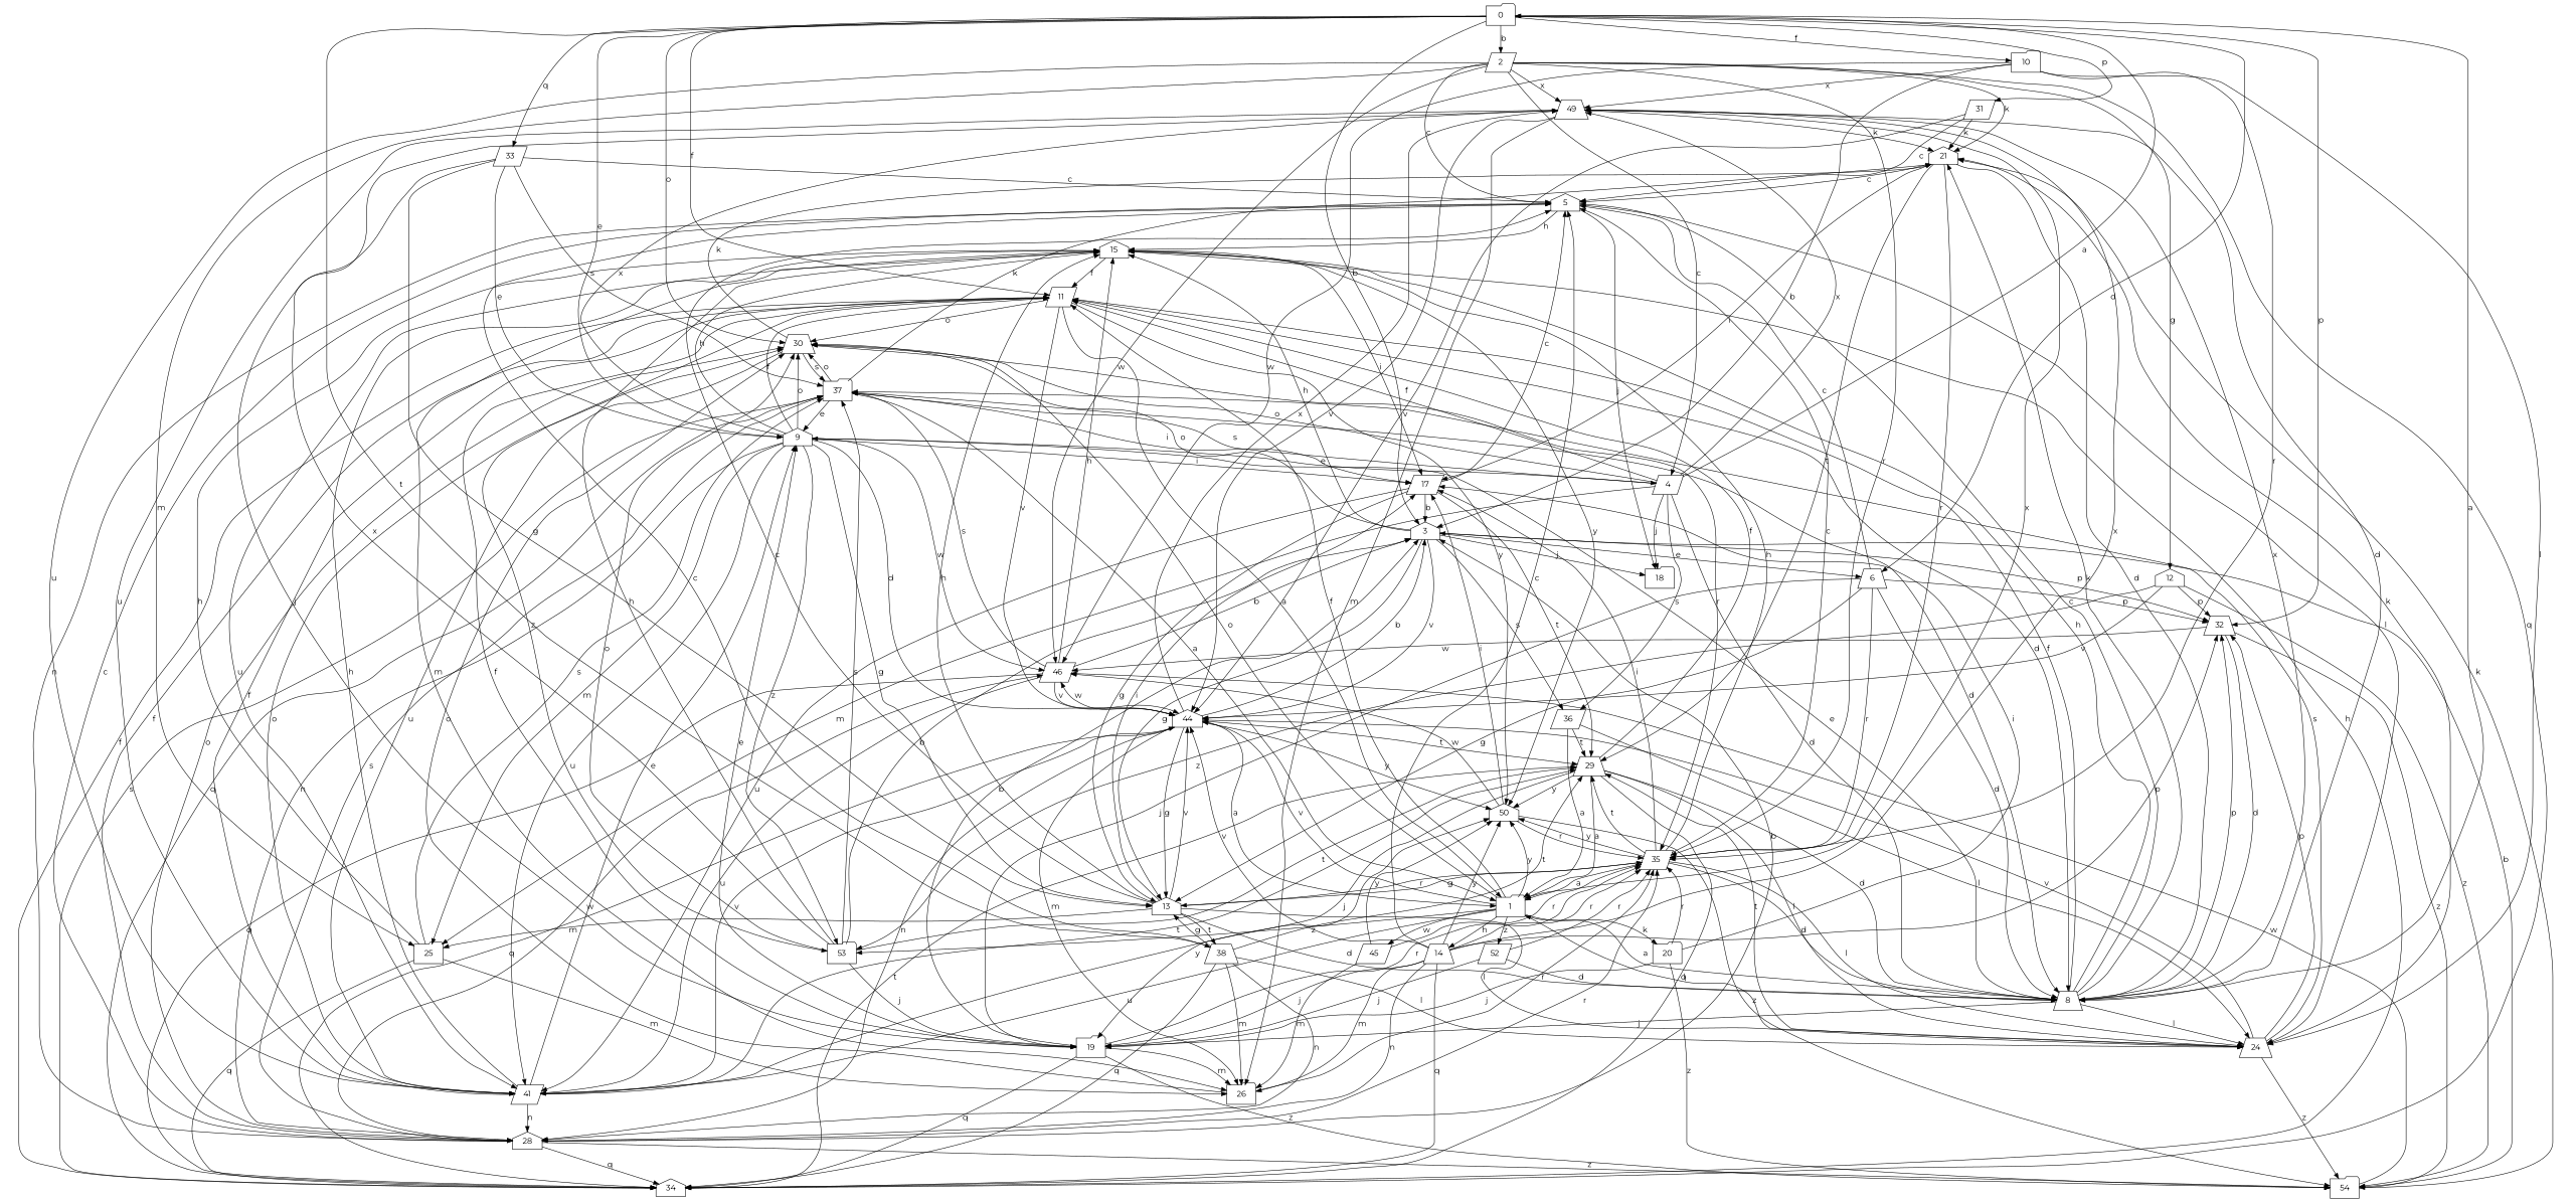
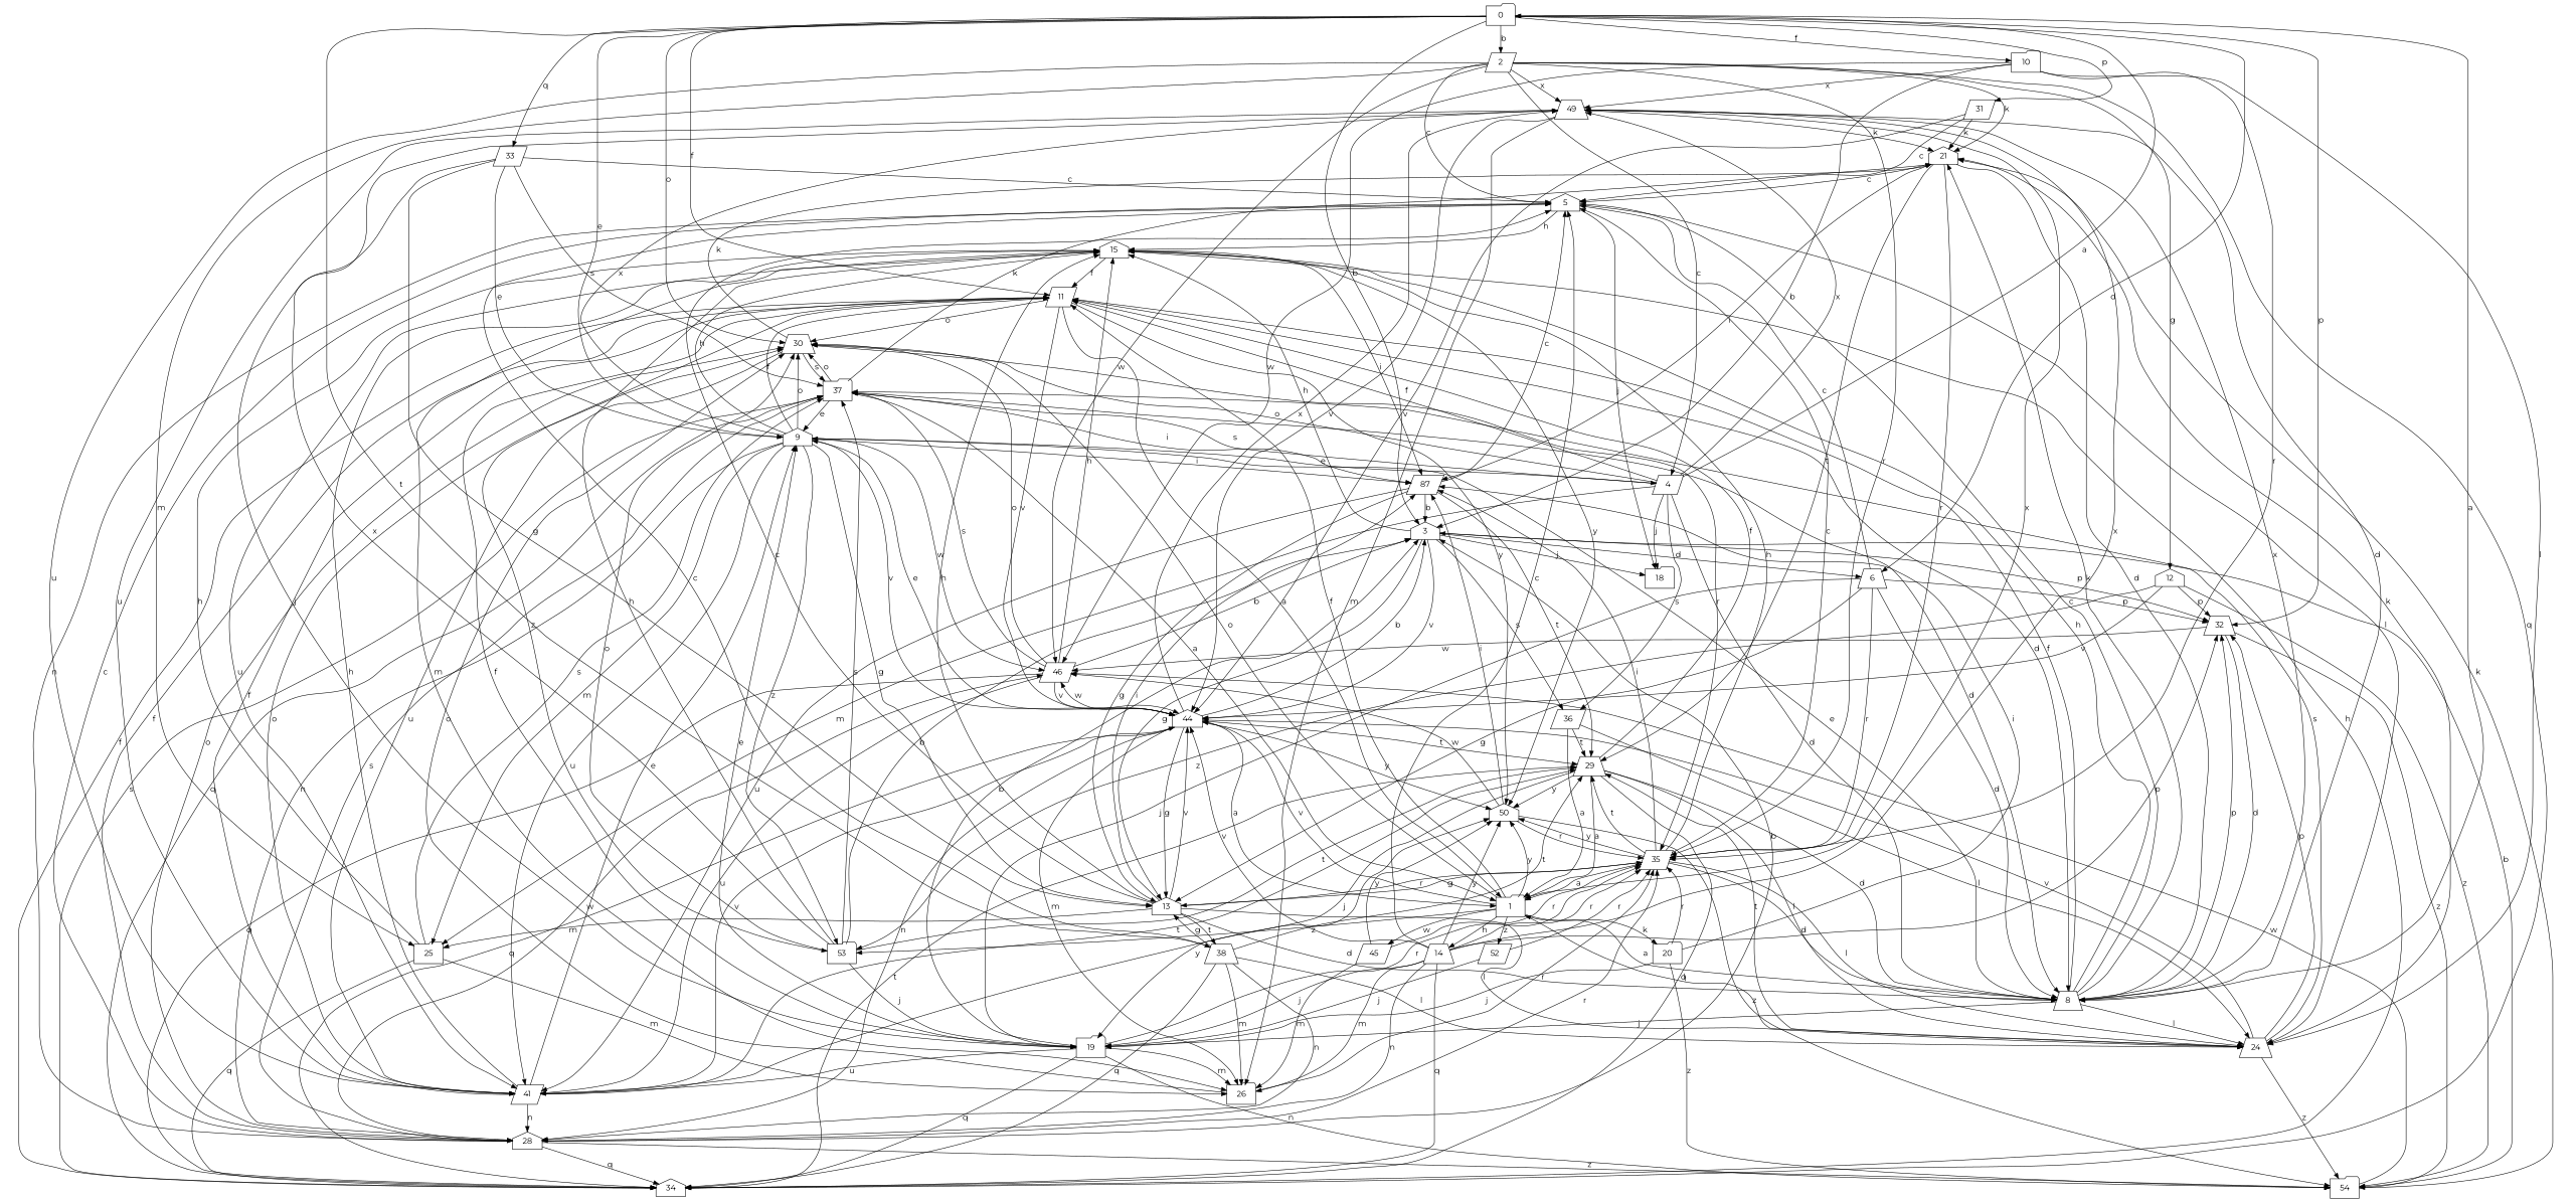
  strict digraph {
    fontname=Montserrat
    node [fontname=Montserrat shape=parallelogram]
    edge [fontname=Montserrat]
    0 [shape=folder]
    2
    3 [shape=house]
    6 [shape=trapezium]
    9 [shape=house]
    10 [shape=folder]
    11
    30 [shape=trapezium]
    31
    32 [shape=trapezium]
    33
    38 [shape=trapezium]
    49 [shape=trapezium]
    4
    5 [shape=house]
    12 [shape=house]
    21 [shape=house]
    25 [shape=folder]
    34 [shape=house]
    35
    41
    46
    44 [shape=house]
    13 [shape=house]
    15 [shape=house]
    18 [shape=folder]
    36
    8 [shape=trapezium]
    19 [shape=folder]
    53 [shape=folder]
    28 [shape=house]
-   17
+   17 [label=87]
    24 [shape=trapezium]
    1 [shape=folder]
    50 [shape=house]
    37 [shape=folder]
    54 [shape=folder]
    26 [shape=folder]
    n39 [label=29 shape=trapezium]
    14 [shape=trapezium]
    20 [shape=folder]
    45
    52
    0 -> 2 [label=b]
    0 -> 3 [label=b]
    0 -> 6 [label=d]
    0 -> 9 [label=e]
    0 -> 10 [label=f]
    0 -> 11 [label=f]
    0 -> 30 [label=o]
    0 -> 31 [label=p]
    0 -> 32 [label=p]
    0 -> 33 [label=q]
    0 -> 38 [label=t]
    2 -> 49 [label=x]
    2 -> 4 [label=c]
    2 -> 5 [label=c]
    2 -> 12 [label=g]
    2 -> 21 [label=k]
    2 -> 25 [label=m]
    2 -> 34 [label=q]
    2 -> 35 [label=r]
    2 -> 41 [label=u]
    2 -> 46 [label=w]
-   3 -> 6 [label=e]
-   3 -> 30 [label=o]
+   3 -> 6 [label=d]
+   46 -> 30 [label=o]
    3 -> 32 [label=p]
    3 -> 44 [label=v]
    3 -> 13 [label=g]
    3 -> 15 [label=h]
    3 -> 18 [label=j]
    3 -> 36 [label=s]
    6 -> 32 [label=p]
    6 -> 5 [label=c]
    6 -> 35 [label=r]
    6 -> 13 [label=g]
    6 -> 8 [label=d]
    6 -> 19 [label=j]
    9 -> 11 [label=f]
    9 -> 30 [label=o]
    9 -> 49 [label=x]
    9 -> 4 [label=e]
    9 -> 25 [label=m]
    9 -> 41 [label=u]
    9 -> 46 [label=w]
-   9 -> 44 [label=d]
+   9 -> 44 [label=v]
    9 -> 13 [label=g]
    9 -> 15 [label=h]
    9 -> 53 [label=z]
    9 -> 28 [label=n]
    9 -> 17 [label=i]
    10 -> 3 [label=b]
    10 -> 49 [label=x]
    10 -> 35 [label=r]
    10 -> 46 [label=w]
    10 -> 24 [label=l]
    11 -> 30 [label=o]
    11 -> 44 [label=v]
    11 -> 8 [label=d]
    11 -> 53 [label=z]
    11 -> 1 [label=a]
    11 -> 50 [label=y]
    30 -> 21 [label=k]
    30 -> 35 [label=r]
    30 -> 41 [label=u]
    30 -> 37 [label=s]
    31 -> 5 [label=c]
    31 -> 21 [label=k]
    31 -> 44 [label=v]
    32 -> 46 [label=w]
    32 -> 8 [label=d]
    32 -> 54 [label=z]
    33 -> 9 [label=e]
    33 -> 5 [label=c]
    33 -> 13 [label=g]
    33 -> 19 [label=j]
    33 -> 37 [label=s]
    38 -> 5 [label=c]
    38 -> 34 [label=q]
    38 -> 13 [label=g]
    38 -> 28 [label=n]
    38 -> 24 [label=l]
    38 -> 26 [label=m]
    38 -> n39 [label=t]
    49 -> 21 [label=k]
    49 -> 41 [label=u]
    49 -> 44 [label=v]
    49 -> 8 [label=d]
    49 -> 26 [label=m]
    4 -> 0 [label=a]
    4 -> 11 [label=f]
    4 -> 30 [label=o]
    4 -> 49 [label=x]
    4 -> 25 [label=m]
    4 -> 18 [label=j]
    4 -> 36 [label=s]
    4 -> 8 [label=d]
    4 -> 37 [label=s]
    5 -> 15 [label=h]
    5 -> 18 [label=j]
    5 -> 28 [label=n]
    5 -> 24 [label=l]
    12 -> 32 [label=p]
    12 -> 44 [label=v]
    12 -> 53 [label=z]
    12 -> 54 [label=z]
    21 -> 5 [label=c]
    21 -> 35 [label=r]
    21 -> 8 [label=d]
    21 -> 17 [label=i]
    21 -> n39 [label=t]
    25 -> 34 [label=q]
    25 -> 15 [label=h]
    25 -> 37 [label=s]
    25 -> 26 [label=m]
    34 -> 11 [label=f]
    34 -> 15 [label=h]
    34 -> 37 [label=s]
    34 -> n39 [label=t]
    35 -> 5 [label=c]
    35 -> 13 [label=g]
    35 -> 15 [label=h]
    35 -> 8 [label=d]
    35 -> 17 [label=i]
    35 -> 24 [label=l]
    35 -> 1 [label=a]
    35 -> 50 [label=y]
    35 -> n39 [label=t]
    41 -> 9 [label=e]
    41 -> 11 [label=f]
    41 -> 30 [label=o]
    41 -> 44 [label=v]
    41 -> 15 [label=h]
    41 -> 28 [label=n]
    41 -> 50 [label=y]
    41 -> n39 [label=t]
    46 -> 3 [label=b]
    46 -> 34 [label=q]
    46 -> 41 [label=u]
    46 -> 44 [label=v]
    46 -> 15 [label=h]
    46 -> 37 [label=s]
    44 -> 3 [label=b]
+   44 -> 9 [label=e]
    44 -> 49 [label=x]
    44 -> 34 [label=q]
    44 -> 46 [label=w]
    44 -> 13 [label=g]
    44 -> 28 [label=n]
    44 -> 1 [label=a]
    44 -> 50 [label=y]
    44 -> 26 [label=m]
    44 -> n39 [label=t]
    13 -> 38 [label=t]
    13 -> 5 [label=c]
    13 -> 25 [label=m]
    13 -> 35 [label=r]
    13 -> 44 [label=v]
    13 -> 15 [label=h]
    13 -> 8 [label=d]
    13 -> 17 [label=i]
    13 -> 24 [label=l]
    15 -> 11 [label=f]
    15 -> 41 [label=u]
    15 -> 17 [label=i]
    15 -> 50 [label=y]
    15 -> 26 [label=m]
    36 -> 24 [label=l]
    36 -> 1 [label=a]
    36 -> n39 [label=t]
    8 -> 0 [label=a]
    8 -> 9 [label=e]
    8 -> 11 [label=f]
    8 -> 32 [label=p]
    8 -> 49 [label=x]
    8 -> 5 [label=c]
    8 -> 21 [label=k]
    8 -> 15 [label=h]
    8 -> 19 [label=j]
    8 -> 24 [label=l]
    8 -> 1 [label=a]
    19 -> 3 [label=b]
    19 -> 9 [label=e]
    19 -> 11 [label=f]
    19 -> 34 [label=q]
    19 -> 35 [label=r]
-   1 -> 41 [label=u]
-   19 -> 54 [label=z]
+   19 -> 41 [label=u]
+   19 -> 54 [label=n]
    19 -> 26 [label=m]
    53 -> 3 [label=b]
    53 -> 30 [label=o]
    53 -> 49 [label=x]
    53 -> 15 [label=h]
    53 -> 19 [label=j]
    53 -> 37 [label=s]
    53 -> n39 [label=t]
    28 -> 3 [label=b]
    28 -> 11 [label=f]
    28 -> 30 [label=o]
    28 -> 5 [label=c]
    28 -> 34 [label=q]
    28 -> 35 [label=r]
    28 -> 46 [label=w]
    28 -> 37 [label=s]
    28 -> 54 [label=z]
    17 -> 3 [label=b]
    17 -> 5 [label=c]
    17 -> 41 [label=u]
    17 -> 13 [label=g]
    17 -> n39 [label=t]
    24 -> 32 [label=p]
    24 -> 21 [label=k]
    24 -> 44 [label=v]
    24 -> 37 [label=s]
    24 -> 54 [label=z]
    24 -> n39 [label=t]
    1 -> 11 [label=f]
    1 -> 30 [label=o]
    1 -> 49 [label=x]
    1 -> 44 [label=v]
    1 -> 53 [label=z]
    1 -> 24 [label=l]
    1 -> 50 [label=y]
    1 -> 14 [label=h]
    1 -> 20 [label=k]
    1 -> 45 [label=w]
    1 -> 52 [label=z]
    50 -> 35 [label=r]
    50 -> 46 [label=w]
    50 -> 17 [label=i]
    50 -> 54 [label=z]
    37 -> 9 [label=e]
    37 -> 30 [label=o]
    37 -> 21 [label=k]
    37 -> 34 [label=q]
    37 -> 8 [label=d]
    37 -> 17 [label=i]
    37 -> 1 [label=a]
    54 -> 3 [label=b]
    54 -> 21 [label=k]
    54 -> 46 [label=w]
    26 -> 30 [label=o]
    26 -> 35 [label=r]
    n39 -> 11 [label=f]
    n39 -> 34 [label=q]
    n39 -> 8 [label=d]
    n39 -> 19 [label=j]
    n39 -> 24 [label=l]
    n39 -> 1 [label=a]
    n39 -> 50 [label=y]
    14 -> 32 [label=p]
    14 -> 49 [label=x]
    14 -> 5 [label=c]
    14 -> 34 [label=q]
    14 -> 35 [label=r]
    14 -> 44 [label=v]
    14 -> 19 [label=j]
    14 -> 28 [label=n]
    14 -> 50 [label=y]
    14 -> 26 [label=m]
    20 -> 35 [label=r]
    20 -> 19 [label=j]
    20 -> 17 [label=i]
    20 -> 54 [label=z]
    45 -> 35 [label=r]
    45 -> 50 [label=y]
    45 -> 26 [label=m]
    52 -> 35 [label=r]
-   52 -> 8 [label=d]
    52 -> 19 [label=j]
  }
